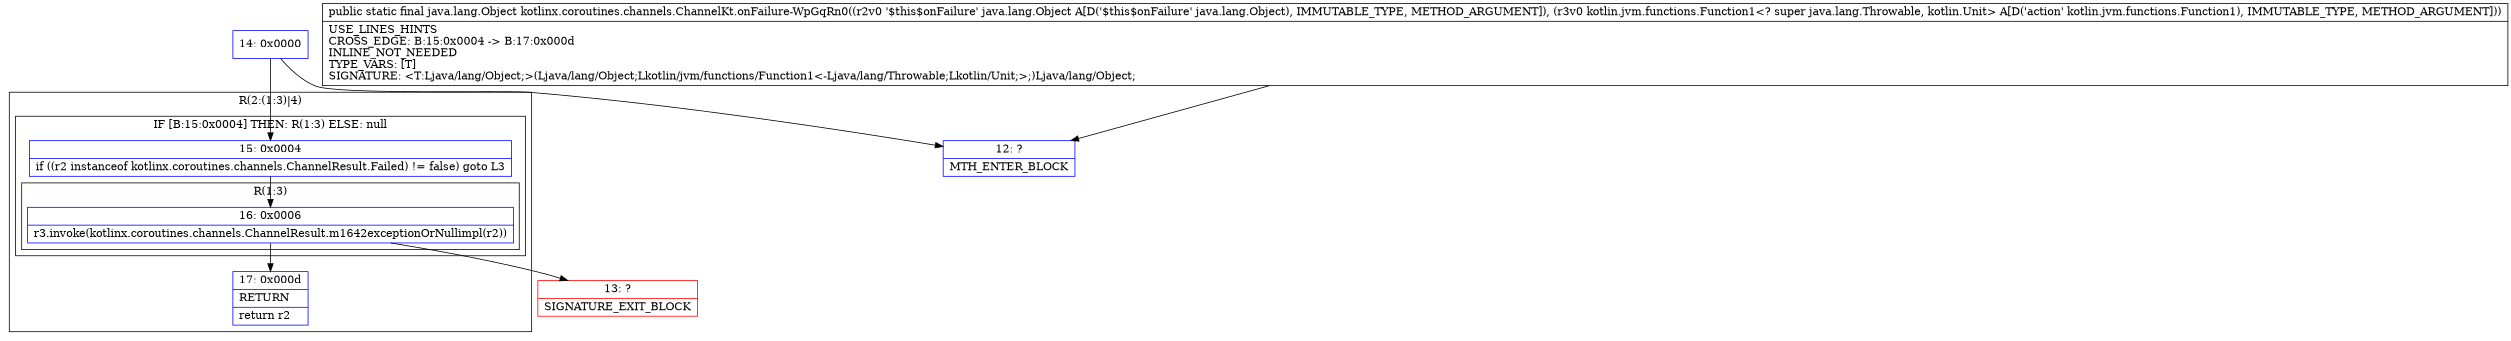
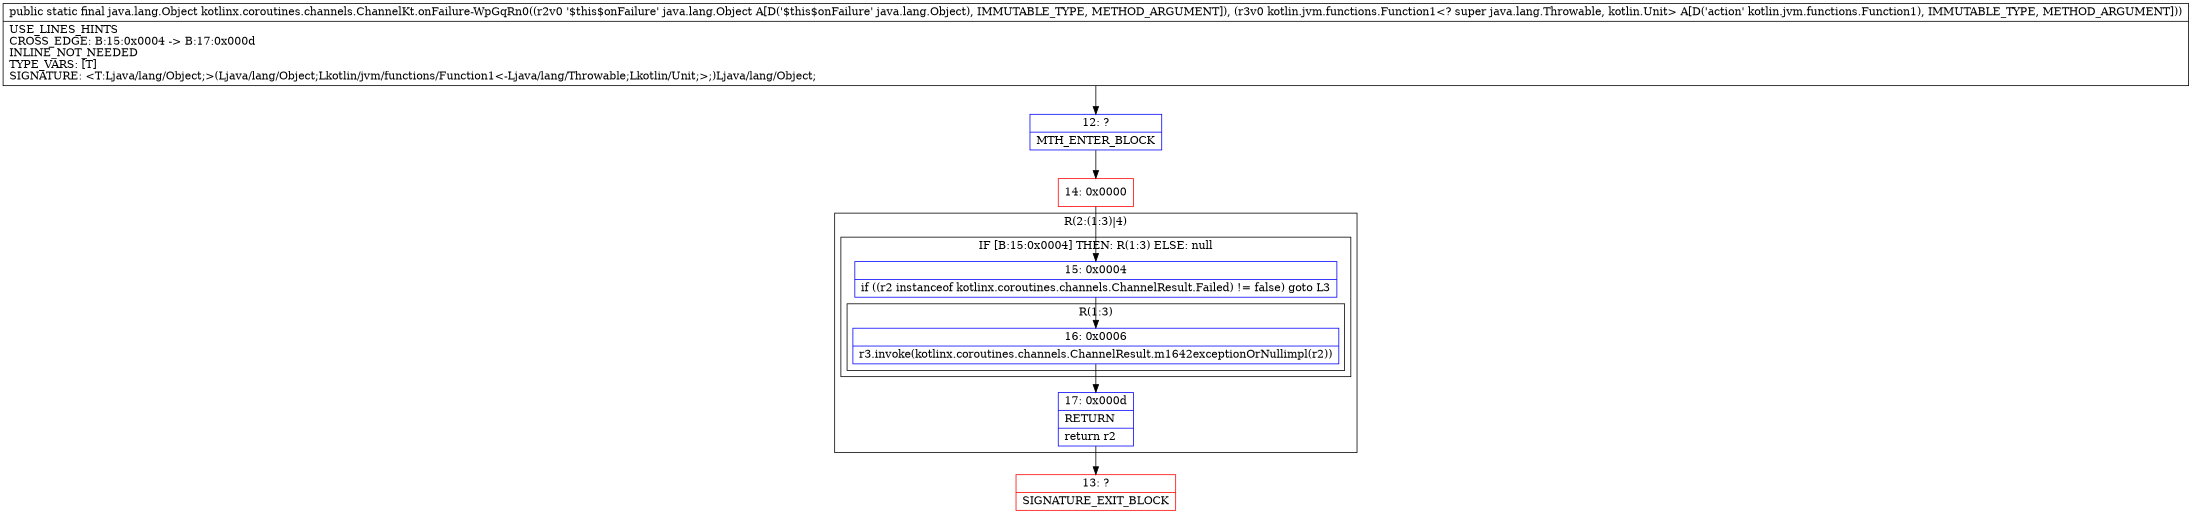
  digraph {
    node [color=blue shape=record]
    n1 [label="{16\:\ 0x0006|r3.invoke(kotlinx.coroutines.channels.ChannelResult.m1642exceptionOrNullimpl(r2))\l}"]
    n2 [label="{15\:\ 0x0004|if ((r2 instanceof kotlinx.coroutines.channels.ChannelResult.Failed) != false) goto L3\l}"]
    n3 [label="{17\:\ 0x000d|RETURN\l|return r2\l}"]
    n4 [color=red label="{13\:\ ?|SIGNATURE_EXIT_BLOCK\l}"]
    n5 [label="{12\:\ ?|MTH_ENTER_BLOCK\l}"]
-   n6 [label="{14\:\ 0x0000}"]
+   n6 [color=red label="{14\:\ 0x0000}"]
    n7 [label="{public static final java.lang.Object kotlinx.coroutines.channels.ChannelKt.onFailure\-WpGqRn0((r2v0 '$this$onFailure' java.lang.Object A[D('$this$onFailure' java.lang.Object), IMMUTABLE_TYPE, METHOD_ARGUMENT]), (r3v0 kotlin.jvm.functions.Function1\<? super java.lang.Throwable, kotlin.Unit\> A[D('action' kotlin.jvm.functions.Function1), IMMUTABLE_TYPE, METHOD_ARGUMENT]))  | USE_LINES_HINTS\lCROSS_EDGE: B:15:0x0004 \-\> B:17:0x000d\lINLINE_NOT_NEEDED\lTYPE_VARS: [T]\lSIGNATURE: \<T:Ljava\/lang\/Object;\>(Ljava\/lang\/Object;Lkotlin\/jvm\/functions\/Function1\<\-Ljava\/lang\/Throwable;Lkotlin\/Unit;\>;)Ljava\/lang\/Object;\l}" color=""]
    subgraph cluster_1 {
      label="R(2:(1:3)|4)"
      n3
      subgraph cluster_2 {
        label="IF [B:15:0x0004] THEN: R(1:3) ELSE: null"
        n2
        subgraph cluster_3 {
          label="R(1:3)"
          n1
        }
      }
    }
    n1 -> n3
    n2 -> n1
-   n1 -> n4
-   n6 -> n5
+   n3 -> n4
+   n5 -> n6
    n6 -> n2
    n7 -> n5
  }
